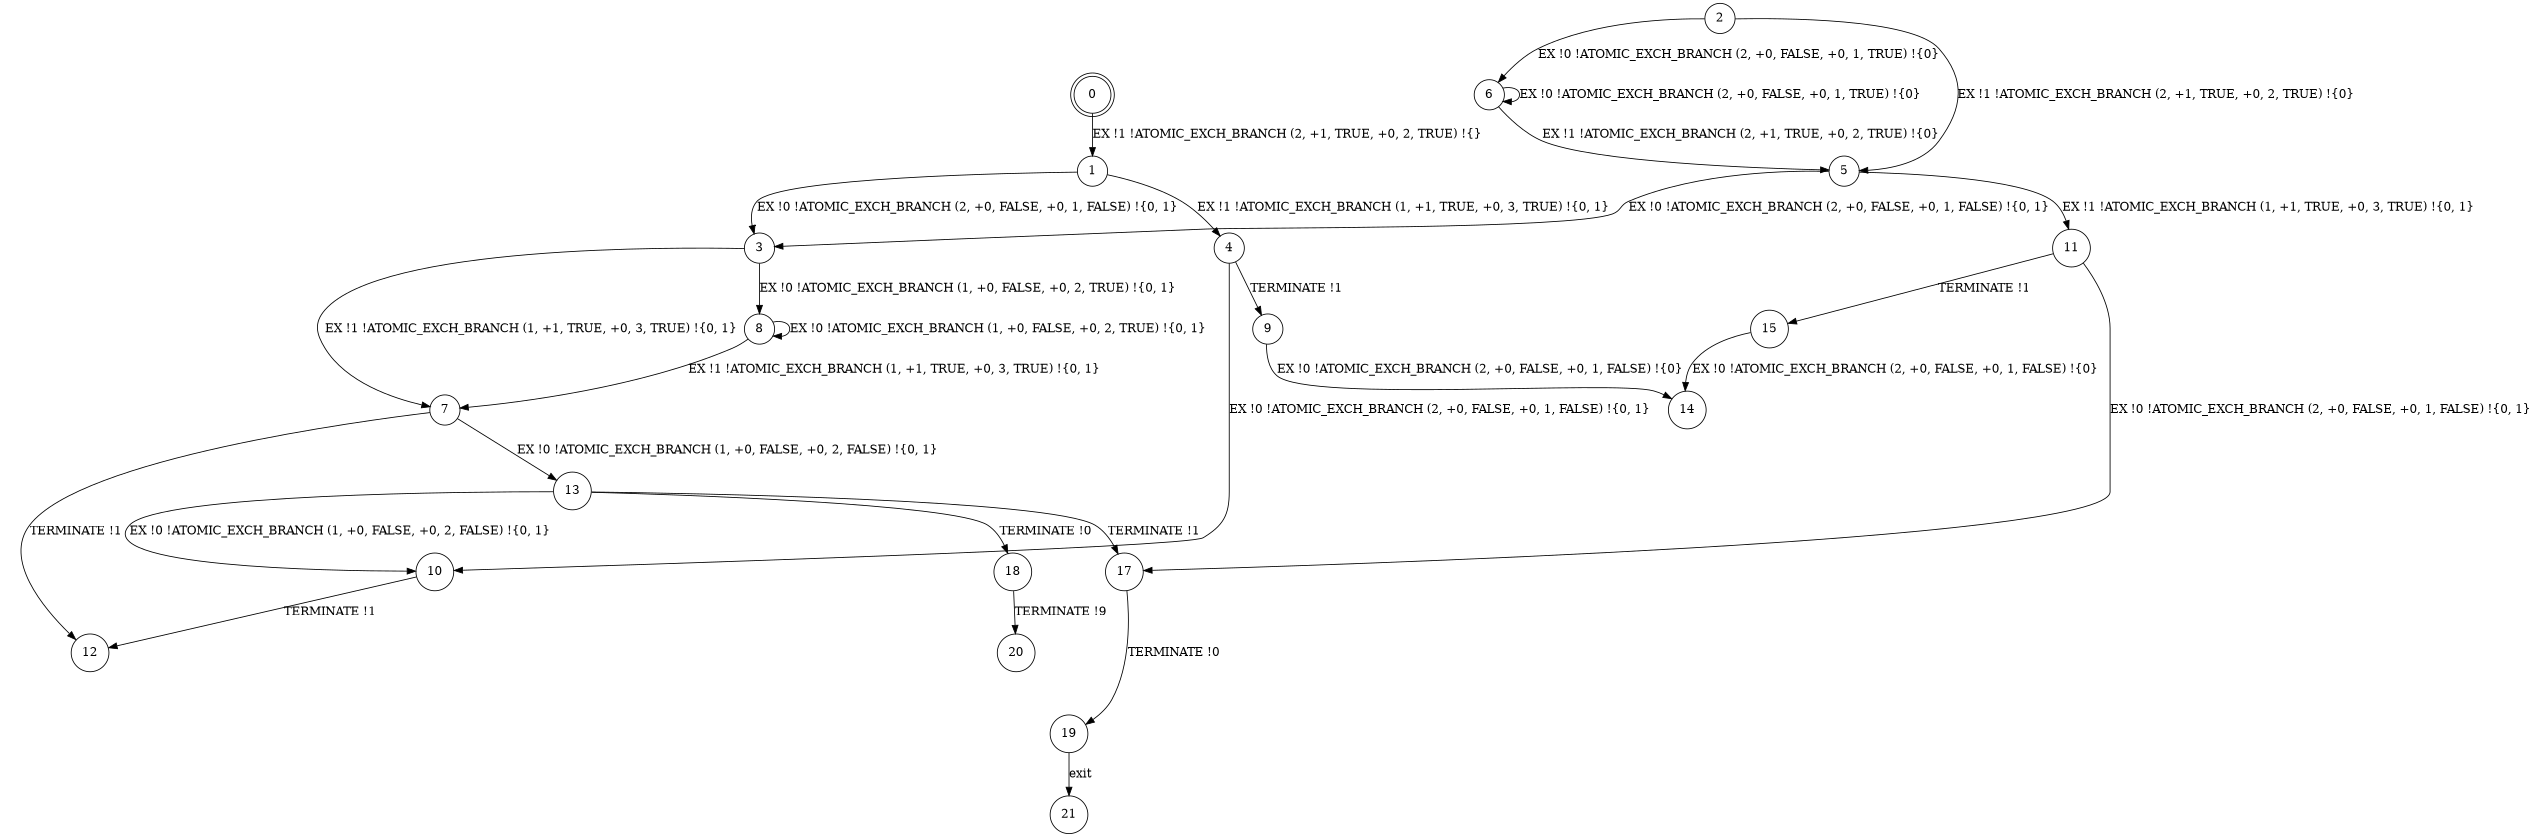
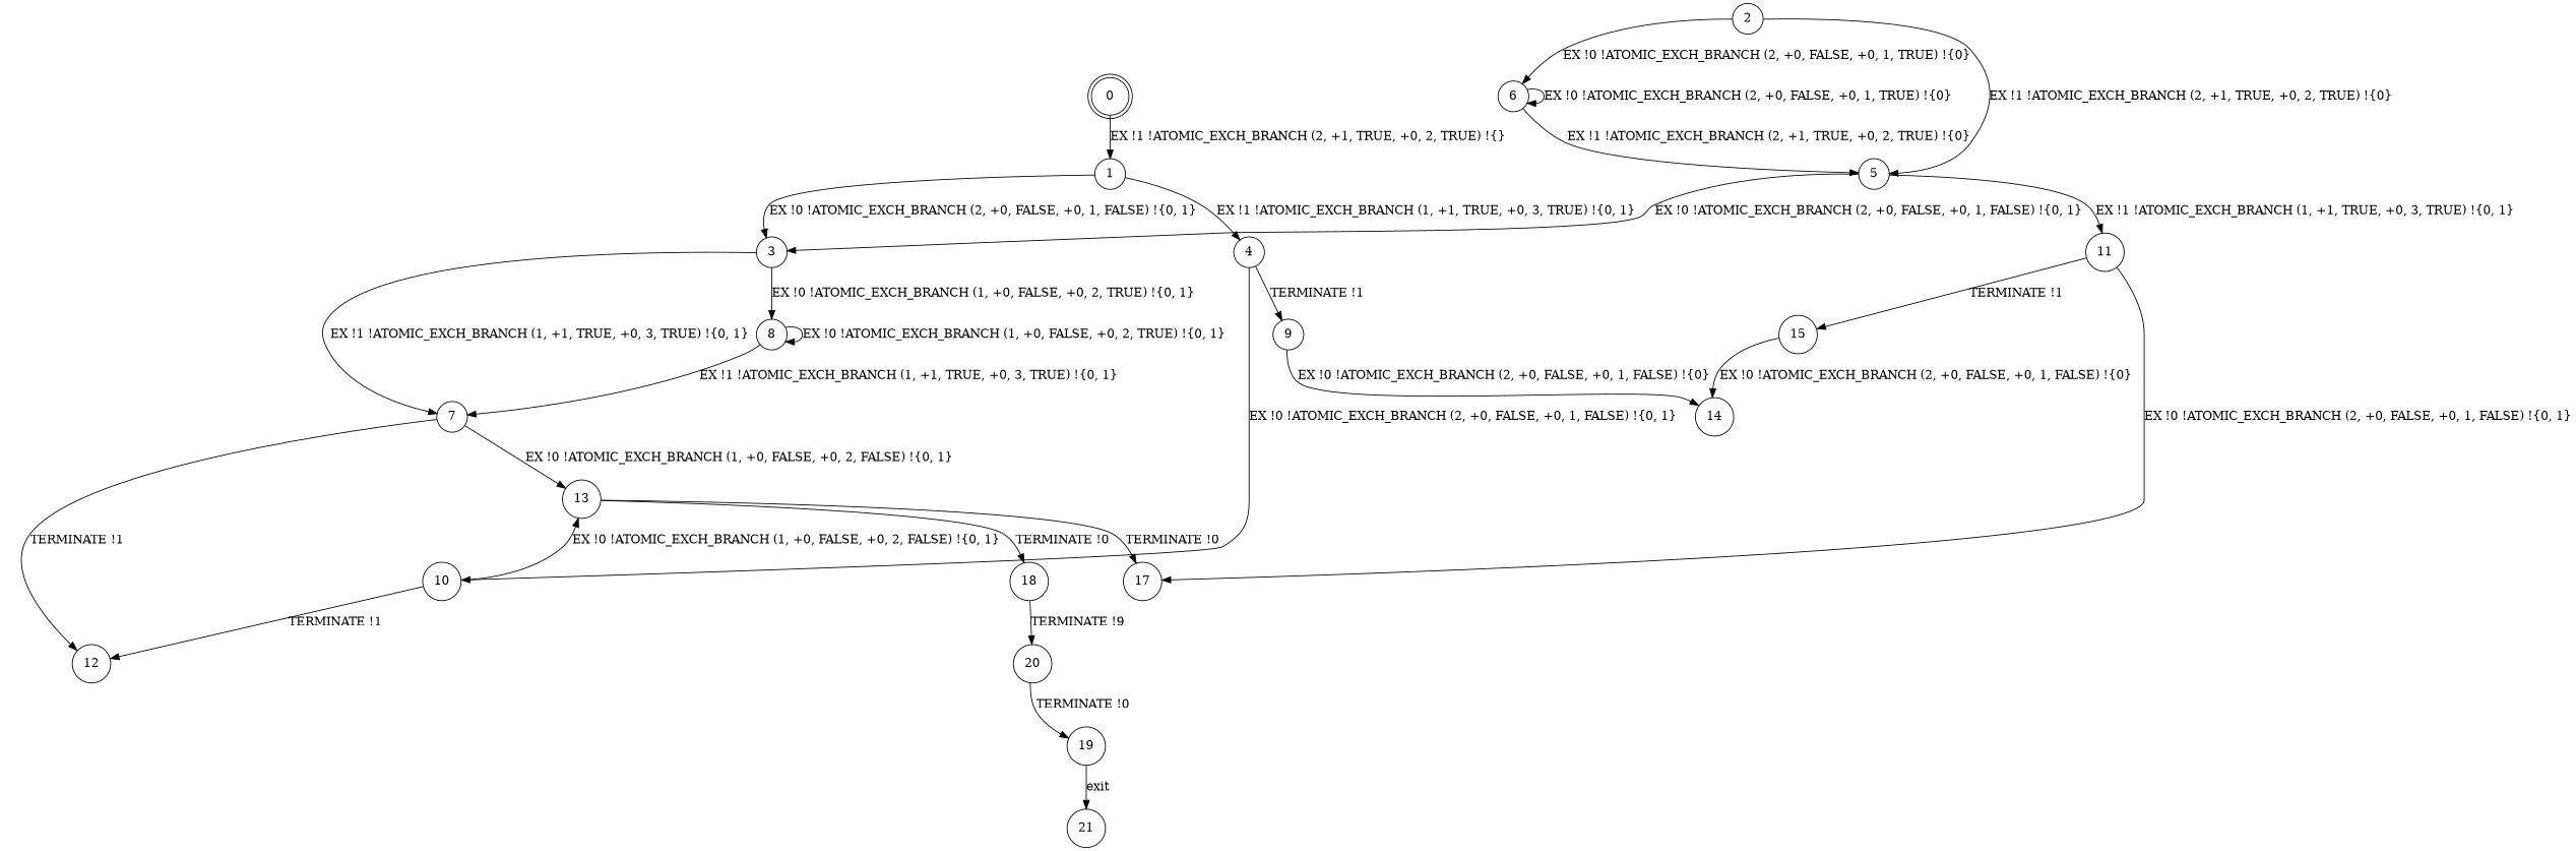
  digraph {
    node [shape=circle]
    0 [peripheries=2]
    1
    3
    4
    2
    5
    6
    7
    8
    9
    10
    11
    12
    13
    14
    15
    17
    18
    19
    20
    21
    0 -> 1 [label="EX !1 !ATOMIC_EXCH_BRANCH (2, +1, TRUE, +0, 2, TRUE) !{}"]
    1 -> 3 [label="EX !0 !ATOMIC_EXCH_BRANCH (2, +0, FALSE, +0, 1, FALSE) !{0, 1}"]
    1 -> 4 [label="EX !1 !ATOMIC_EXCH_BRANCH (1, +1, TRUE, +0, 3, TRUE) !{0, 1}"]
    3 -> 7 [label="EX !1 !ATOMIC_EXCH_BRANCH (1, +1, TRUE, +0, 3, TRUE) !{0, 1}"]
    3 -> 8 [label="EX !0 !ATOMIC_EXCH_BRANCH (1, +0, FALSE, +0, 2, TRUE) !{0, 1}"]
    4 -> 9 [label="TERMINATE !1"]
    4 -> 10 [label="EX !0 !ATOMIC_EXCH_BRANCH (2, +0, FALSE, +0, 1, FALSE) !{0, 1}"]
    2 -> 5 [label="EX !1 !ATOMIC_EXCH_BRANCH (2, +1, TRUE, +0, 2, TRUE) !{0}"]
    2 -> 6 [label="EX !0 !ATOMIC_EXCH_BRANCH (2, +0, FALSE, +0, 1, TRUE) !{0}"]
    5 -> 3 [label="EX !0 !ATOMIC_EXCH_BRANCH (2, +0, FALSE, +0, 1, FALSE) !{0, 1}"]
    5 -> 11 [label="EX !1 !ATOMIC_EXCH_BRANCH (1, +1, TRUE, +0, 3, TRUE) !{0, 1}"]
    6 -> 5 [label="EX !1 !ATOMIC_EXCH_BRANCH (2, +1, TRUE, +0, 2, TRUE) !{0}"]
    6 -> 6 [label="EX !0 !ATOMIC_EXCH_BRANCH (2, +0, FALSE, +0, 1, TRUE) !{0}"]
    7 -> 12 [label="TERMINATE !1"]
    7 -> 13 [label="EX !0 !ATOMIC_EXCH_BRANCH (1, +0, FALSE, +0, 2, FALSE) !{0, 1}"]
    8 -> 7 [label="EX !1 !ATOMIC_EXCH_BRANCH (1, +1, TRUE, +0, 3, TRUE) !{0, 1}"]
    8 -> 8 [label="EX !0 !ATOMIC_EXCH_BRANCH (1, +0, FALSE, +0, 2, TRUE) !{0, 1}"]
    9 -> 14 [label="EX !0 !ATOMIC_EXCH_BRANCH (2, +0, FALSE, +0, 1, FALSE) !{0}"]
    10 -> 12 [label="TERMINATE !1"]
-   13 -> 10 [label="EX !0 !ATOMIC_EXCH_BRANCH (1, +0, FALSE, +0, 2, FALSE) !{0, 1}"]
+   10 -> 13 [label="EX !0 !ATOMIC_EXCH_BRANCH (1, +0, FALSE, +0, 2, FALSE) !{0, 1}"]
    11 -> 15 [label="TERMINATE !1"]
    11 -> 17 [label="EX !0 !ATOMIC_EXCH_BRANCH (2, +0, FALSE, +0, 1, FALSE) !{0, 1}"]
-   13 -> 17 [label="TERMINATE !1"]
+   13 -> 17 [label="TERMINATE !0"]
    13 -> 18 [label="TERMINATE !0"]
    15 -> 14 [label="EX !0 !ATOMIC_EXCH_BRANCH (2, +0, FALSE, +0, 1, FALSE) !{0}"]
-   17 -> 19 [label="TERMINATE !0"]
+   20 -> 19 [label="TERMINATE !0"]
    18 -> 20 [label="TERMINATE !9"]
    19 -> 21 [label=exit]
  }
